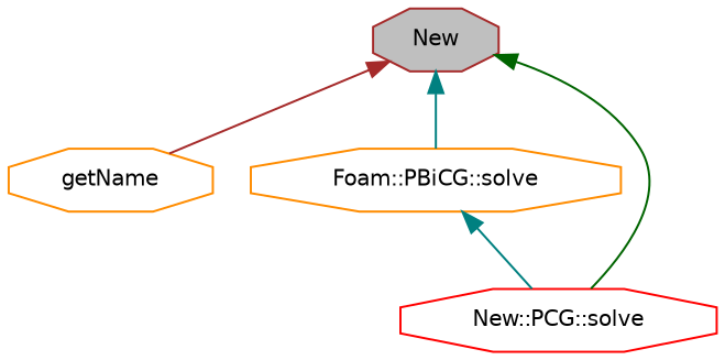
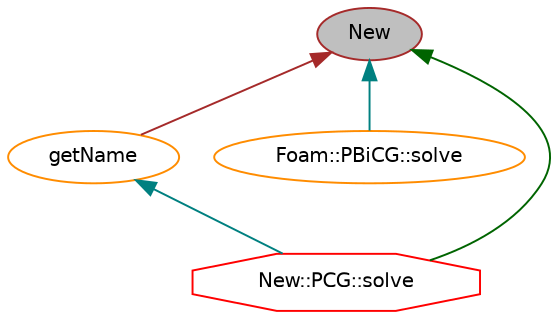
  digraph {
    rankdir=TB
    node [color=darkorange fontname=Helvetica fontsize=10 shape=ellipse]
    edge [color=teal dir=back fontname=Helvetica fontsize=10 labelfontname=Helvetica labelfontsize=10 style=solid]
-   n1 [color=brown fillcolor=grey75 fontcolor=black height=0.2 label=New shape=octagon style=filled width=0.4]
-   n2 [height=0.2 label=getName shape=octagon width=0.4]
-   n3 [height=0.2 label="Foam::PBiCG::solve" shape=octagon width=0.4]
+   n1 [color=brown fillcolor=grey75 fontcolor=black height=0.2 label=New style=filled width=0.4]
+   n2 [height=0.2 label=getName width=0.4]
+   n3 [height=0.2 label="Foam::PBiCG::solve" width=0.4]
    n4 [color=red height=0.2 label="New::PCG::solve" shape=octagon width=0.4]
    n1 -> n2 [color=brown]
    n1 -> n3
    n1 -> n4 [color=darkgreen]
-   n3 -> n4
+   n2 -> n4
  }
